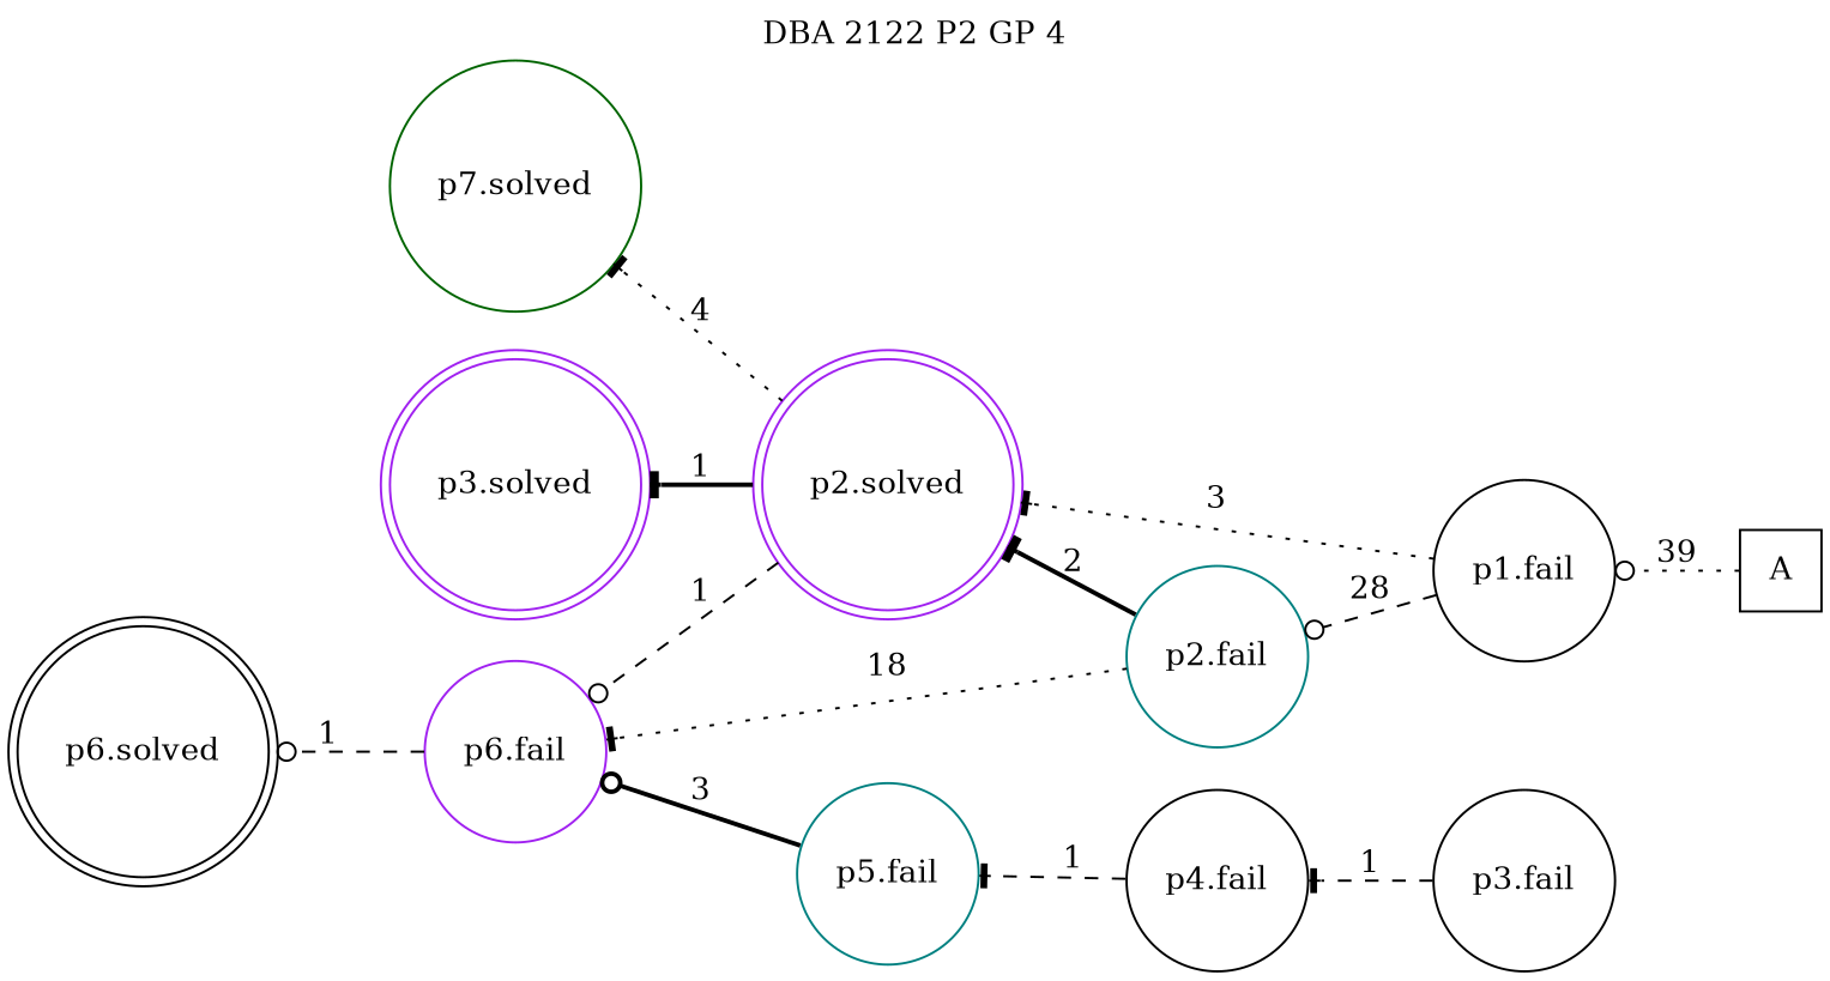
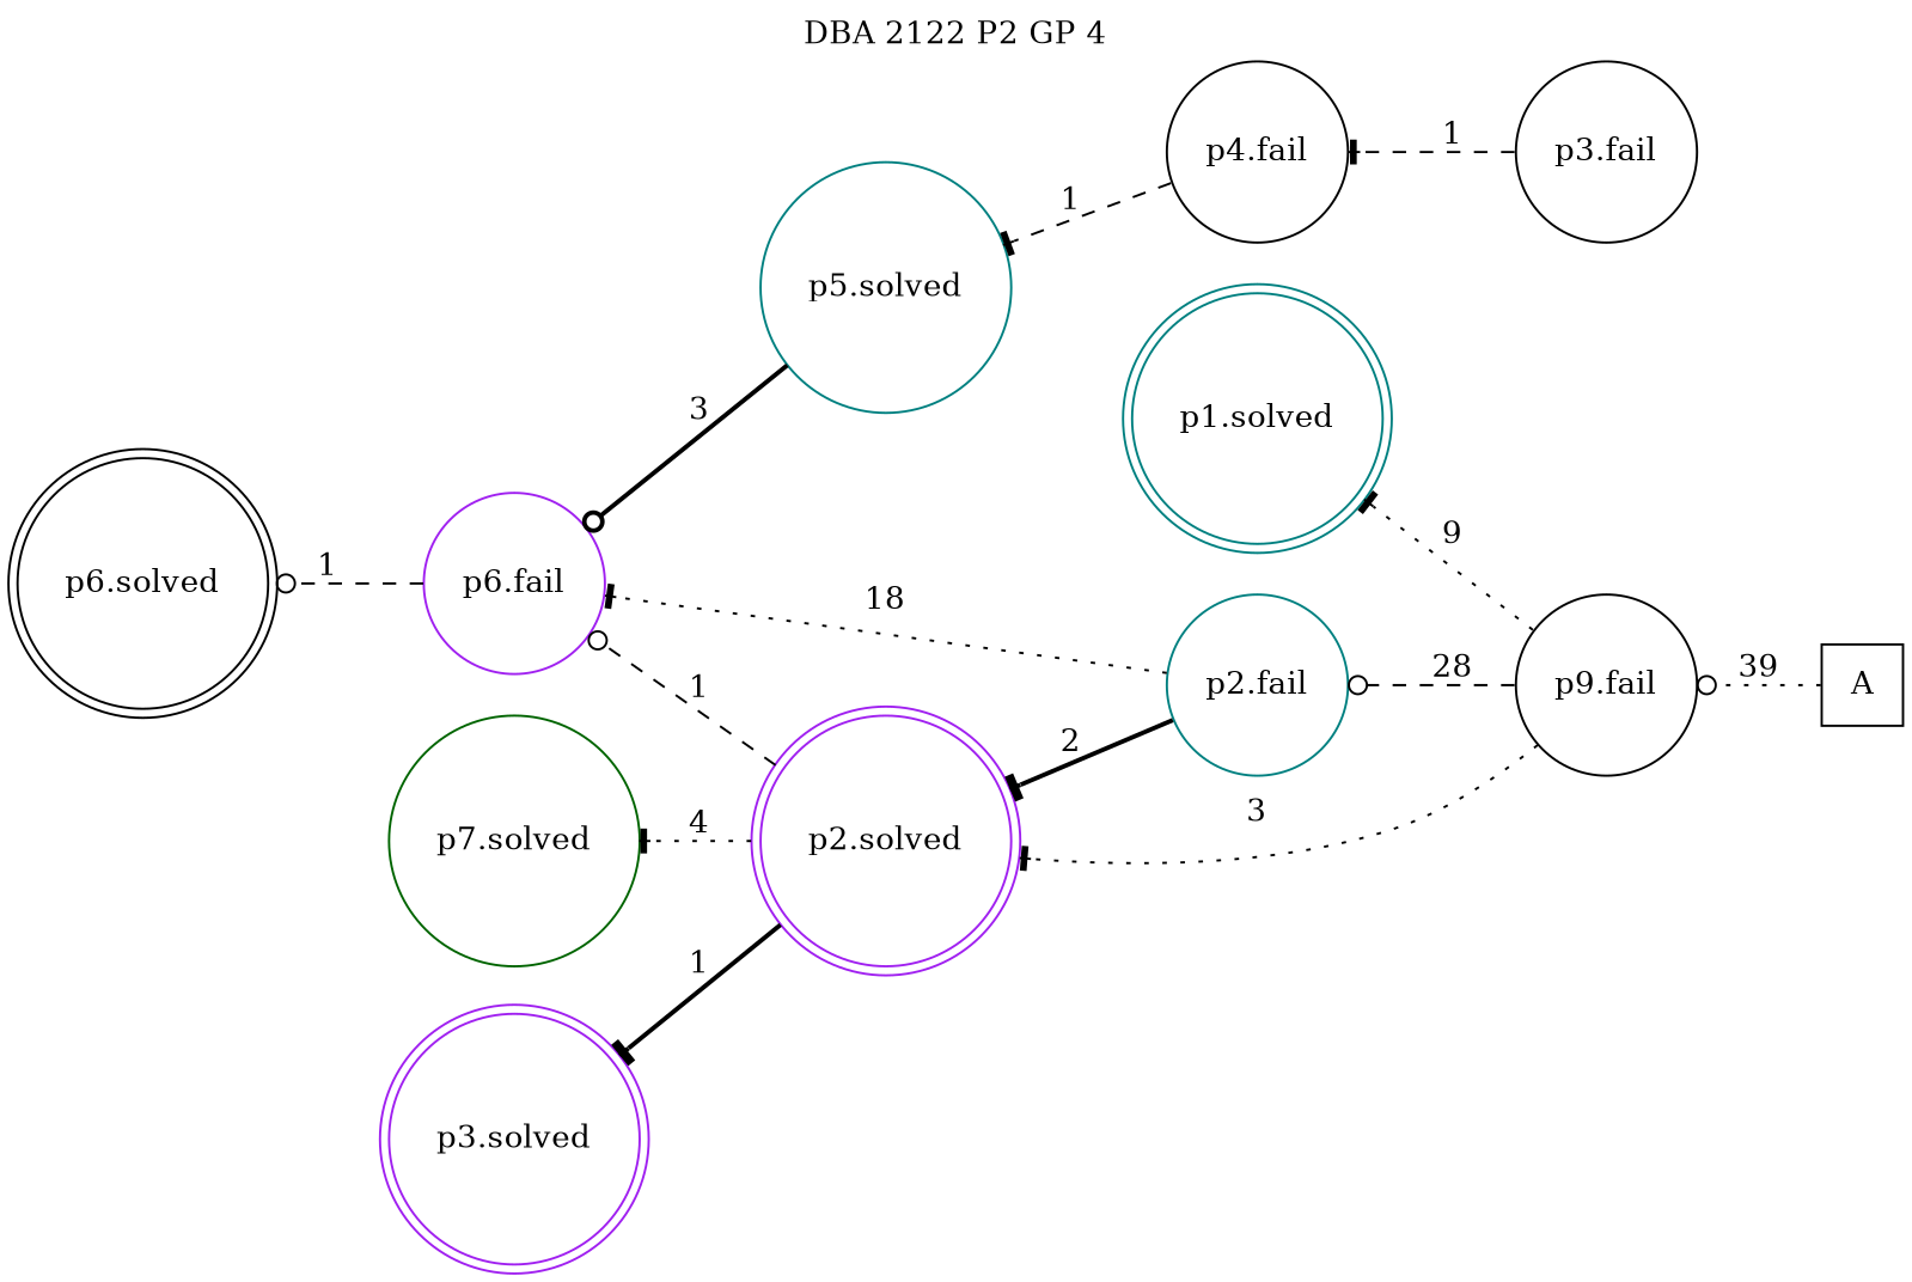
  digraph {
    label=" DBA 2122 P2 GP 4 "
    labelloc=tl
    rankdir=RL
    node [color=black shape=circle]
    edge [arrowhead=tee style=dotted]
    n1 [label=A shape=square]
-   n2 [label="p1.fail"]
+   n2 [label="p9.fail"]
+   n3 [color=teal label="p1.solved" shape=doublecircle]
    n4 [color=teal label="p2.fail"]
    n5 [color=purple label="p2.solved" shape=doublecircle]
    n6 [color=purple label="p6.fail"]
    n7 [color=darkgreen label="p7.solved"]
    n8 [color=purple label="p3.solved" shape=doublecircle]
    n9 [label="p3.fail"]
    n10 [label="p4.fail"]
    n11 [label="p6.solved" shape=doublecircle]
-   n12 [color=teal label="p5.fail"]
+   n12 [color=teal label="p5.solved"]
    n1 -> n2 [arrowhead=odot label=39]
+   n2 -> n3 [label=9]
    n2 -> n4 [arrowhead=odot label=28 style=dashed]
    n2 -> n5 [label=3]
    n4 -> n5 [label=2 style=bold]
    n4 -> n6 [label=18]
    n5 -> n6 [arrowhead=odot label=1 style=dashed]
    n5 -> n7 [label=4]
    n5 -> n8 [label=1 style=bold]
    n6 -> n11 [arrowhead=odot label=1 style=dashed]
    n9 -> n10 [label=1 style=dashed]
    n10 -> n12 [label=1 style=dashed]
    n12 -> n6 [arrowhead=odot label=3 style=bold]
  }
